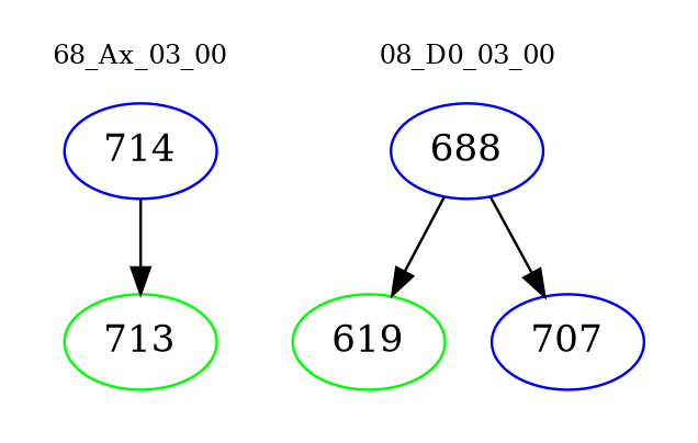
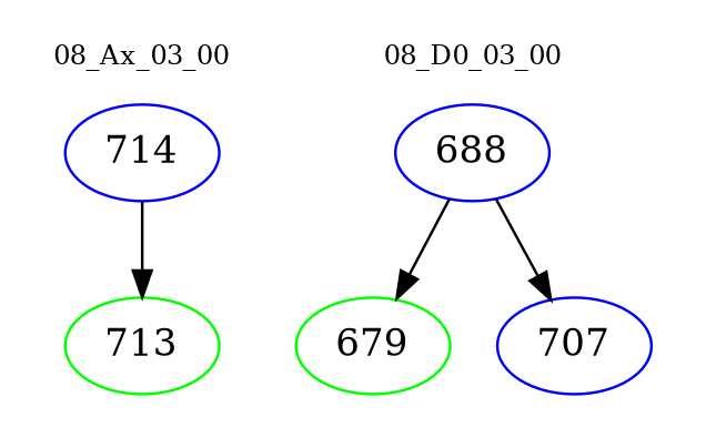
  digraph {
    node [color=blue]
    edge [color=black]
    n1 [label=714]
    n2 [color=green label=713]
    n3 [label=688]
-   n4 [color=green label=619]
+   n4 [color=green label=679]
    n5 [label=707]
    subgraph cluster_1 {
      color=white
      fontsize=10
-     label="68_Ax_03_00"
+     label="08_Ax_03_00"
      n1
      n2
    }
    subgraph cluster_2 {
      color=white
      fontsize=10
      label="08_D0_03_00"
      n3
      n4
      n5
    }
    n1 -> n2
    n3 -> n4
    n3 -> n5
  }
